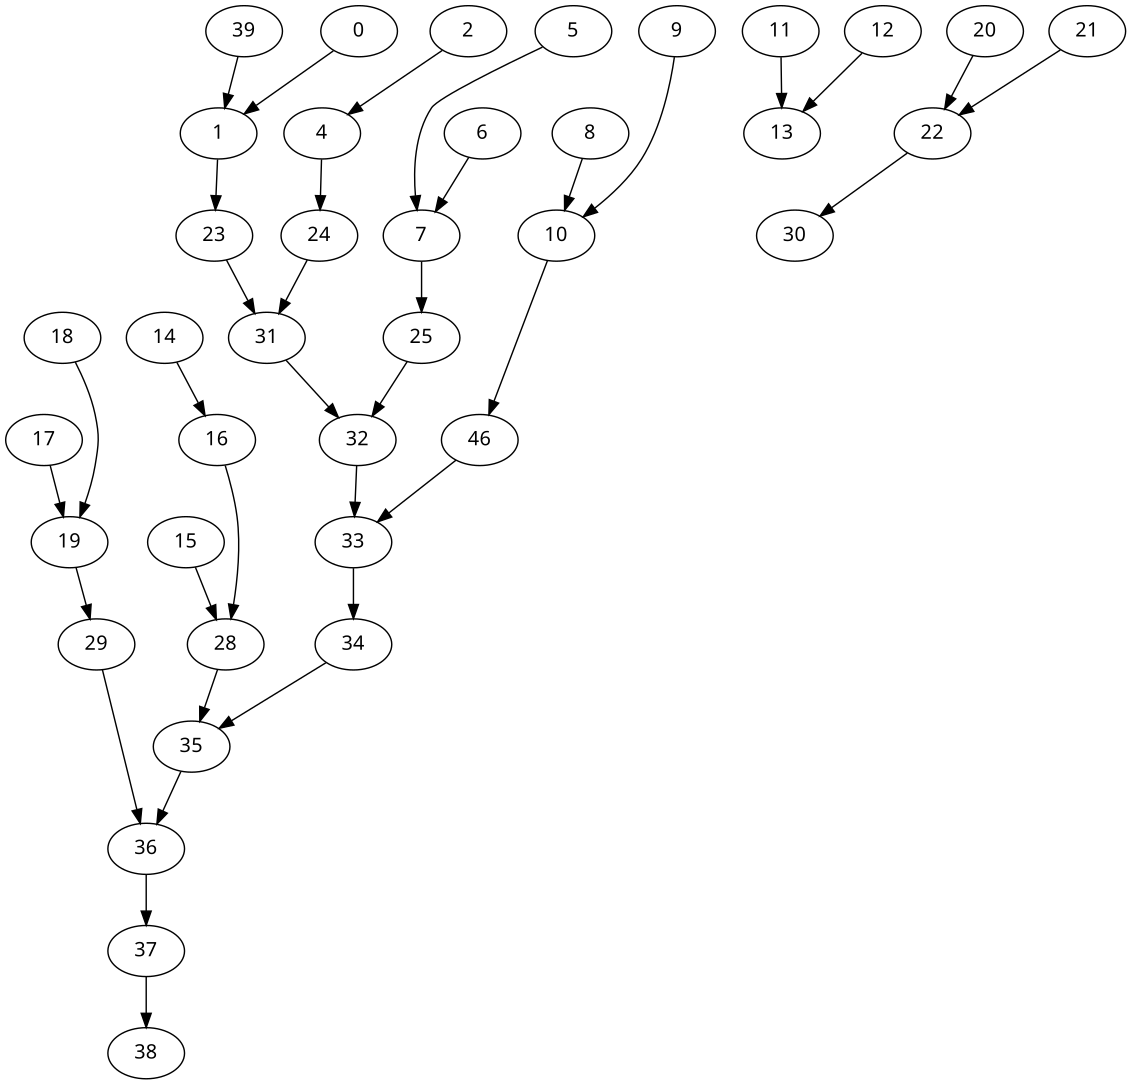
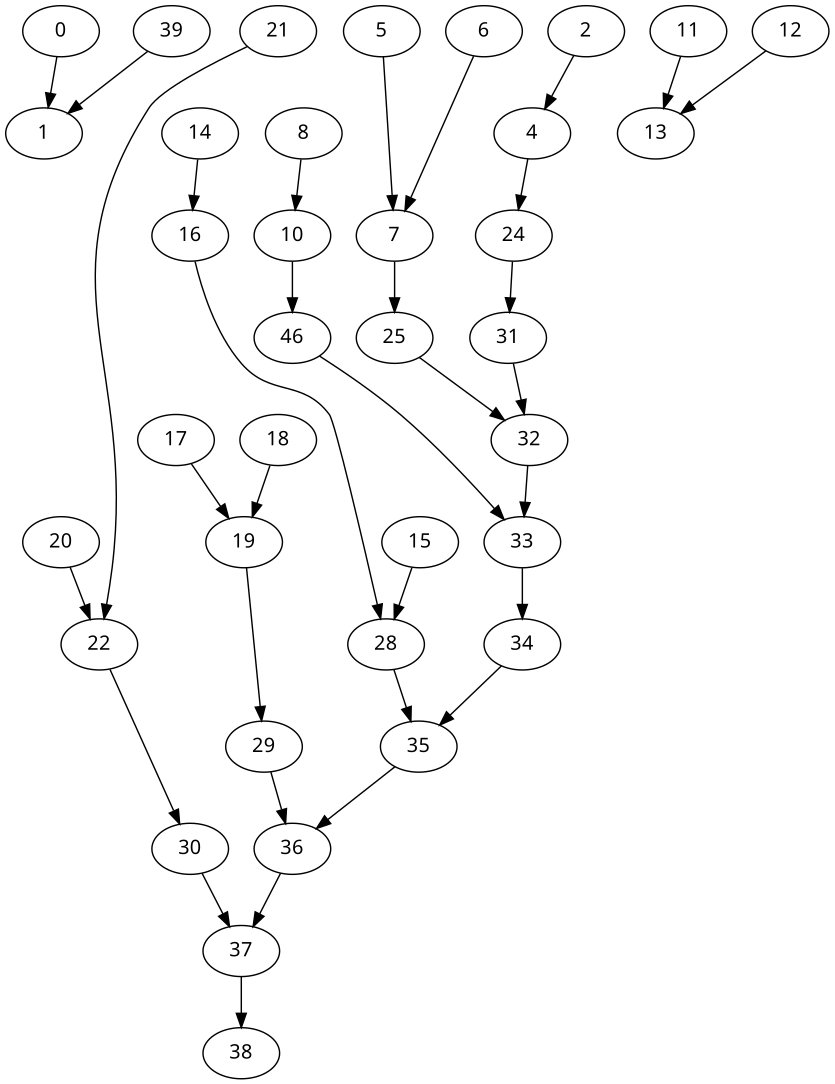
  digraph {
    fontname="Noto Sans"
    node [fontname="Noto Sans"]
    edge [fontname="Noto Sans" weight=0]
    0
    1
-   23
    31
    2
    4
    24
    5
    7
    25
    6
    32
    8
    10
    n15 [label=46]
-   9
    33
    11
    13
    12
    14
    16
    28
    15
    35
    17
    19
    29
    18
    36
    20
    22
    30
    21
    37
    34
    38
    39
    0 -> 1
-   1 -> 23
-   23 -> 31
    31 -> 32
    2 -> 4
    4 -> 24
    24 -> 31
    5 -> 7
    7 -> 25 [weight=1]
    25 -> 32
    6 -> 7
    32 -> 33
    8 -> 10
    10 -> n15
    n15 -> 33
-   9 -> 10
    33 -> 34 [weight=1]
    11 -> 13
    12 -> 13
    14 -> 16
    16 -> 28
    28 -> 35
    15 -> 28
    35 -> 36
    17 -> 19
    19 -> 29
    29 -> 36
    18 -> 19
    36 -> 37 [weight=1]
    20 -> 22
    22 -> 30
+   30 -> 37 [weight=1]
    21 -> 22
    37 -> 38
    34 -> 35
    39 -> 1
  }
